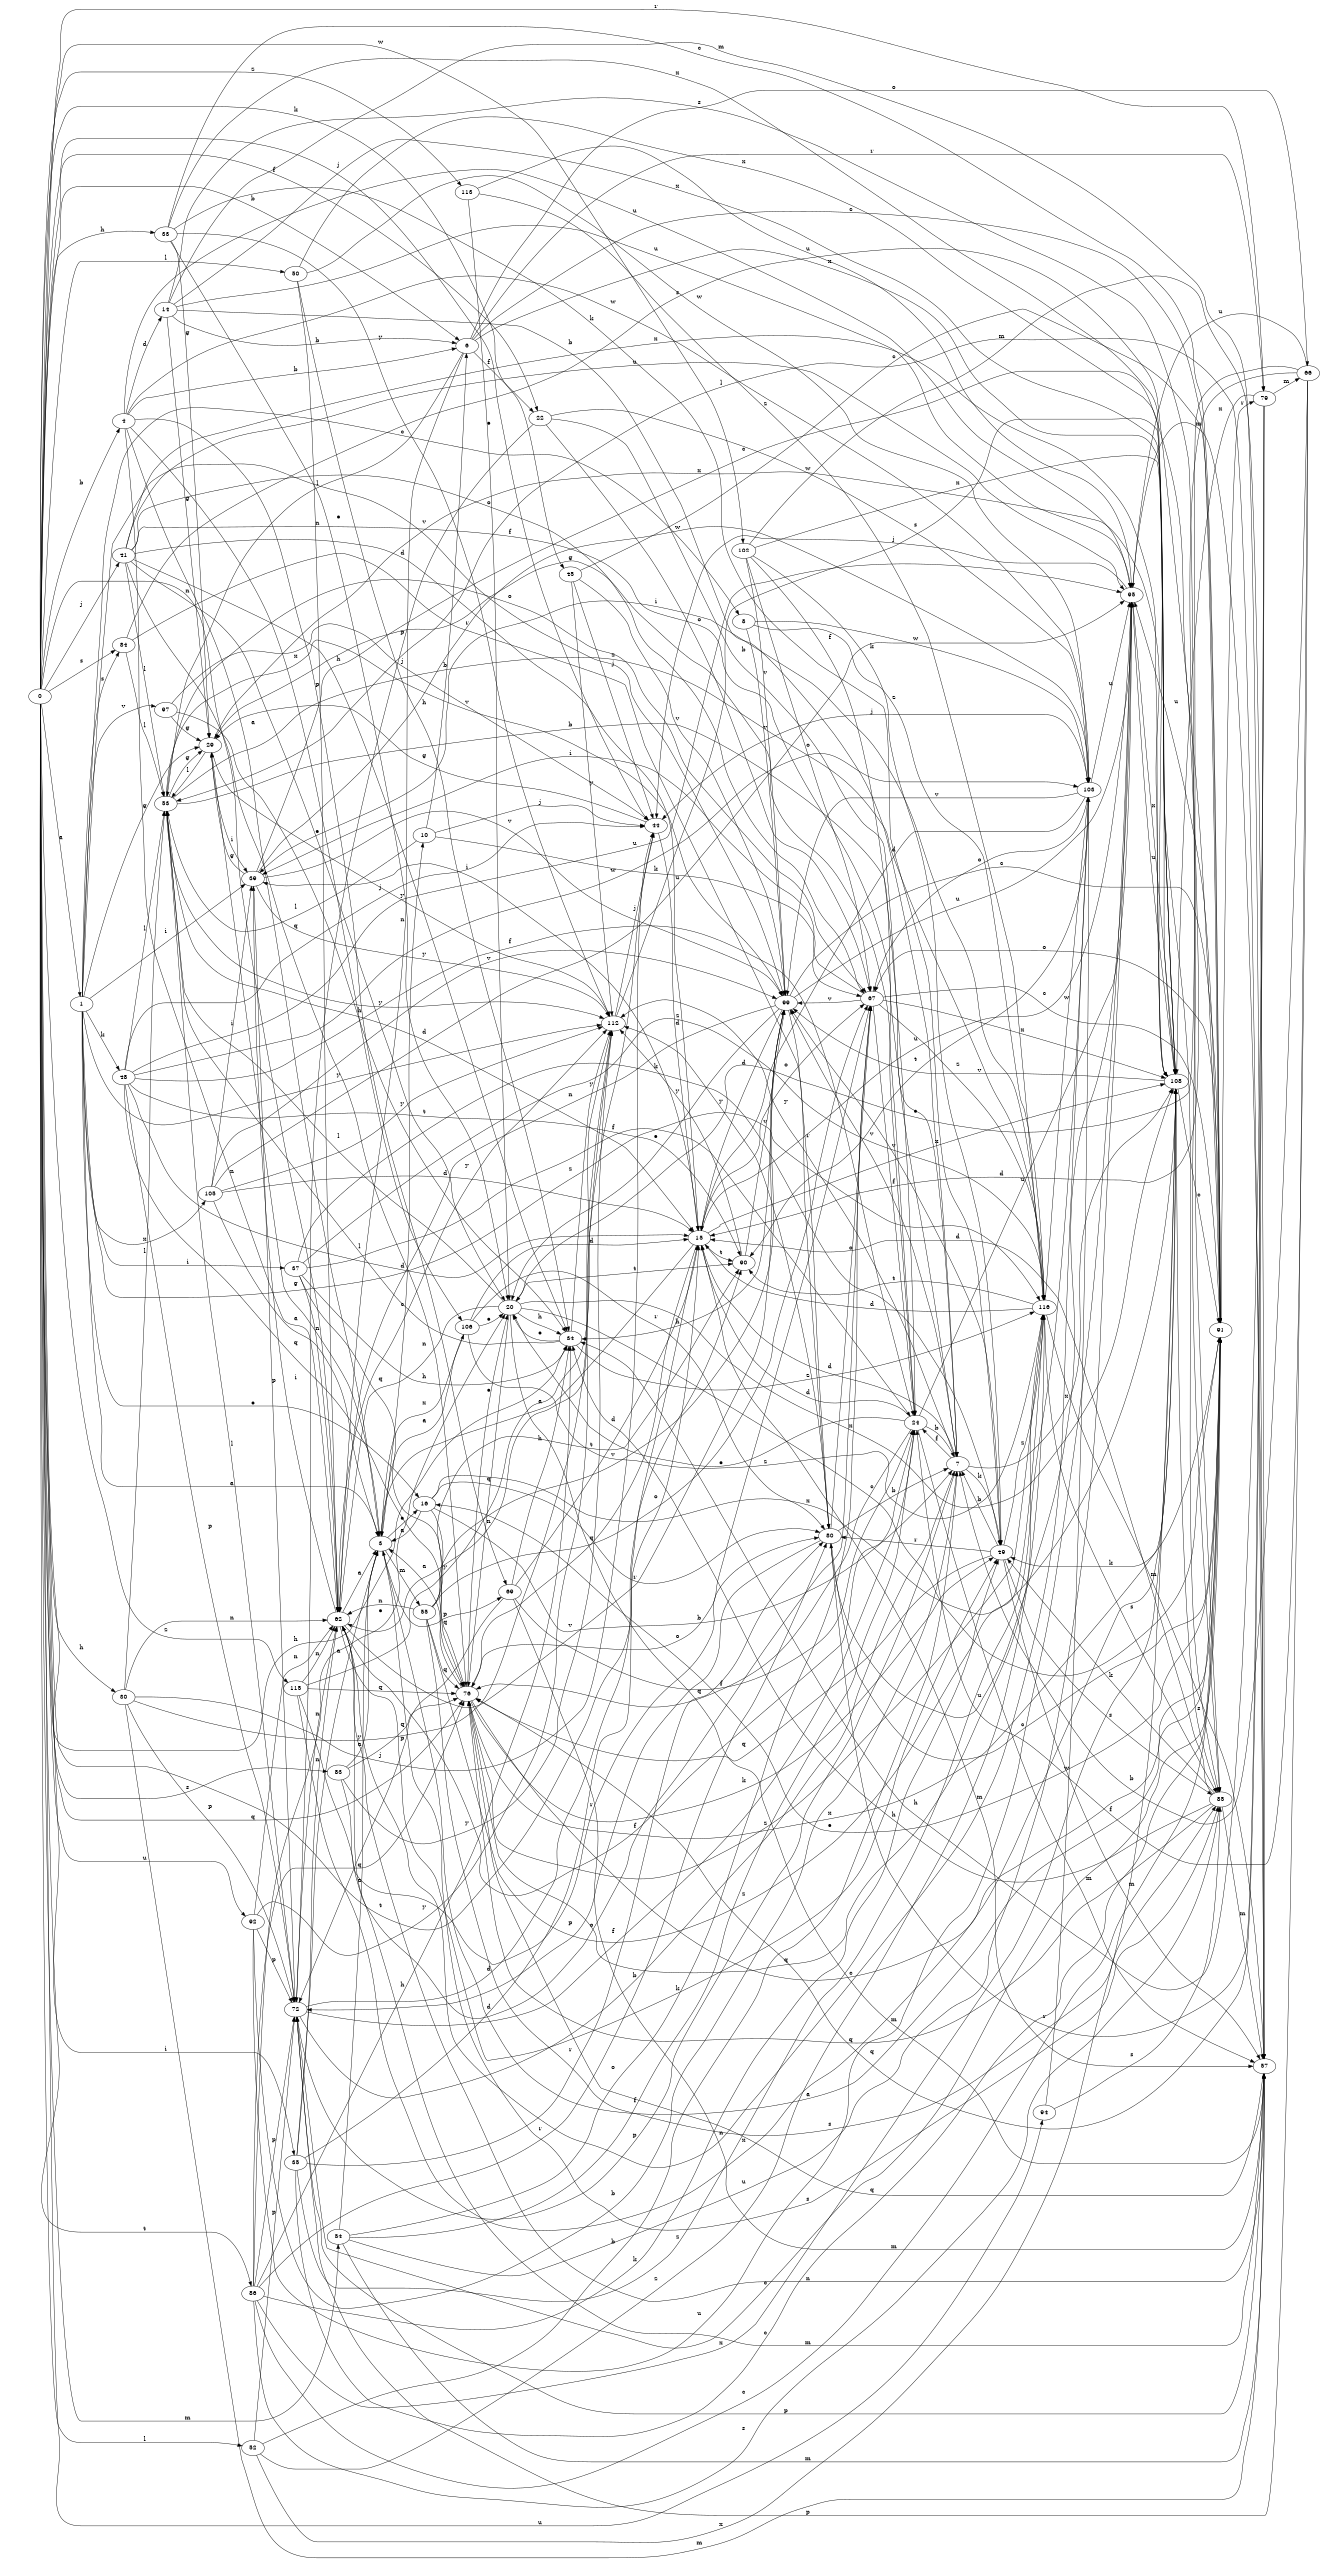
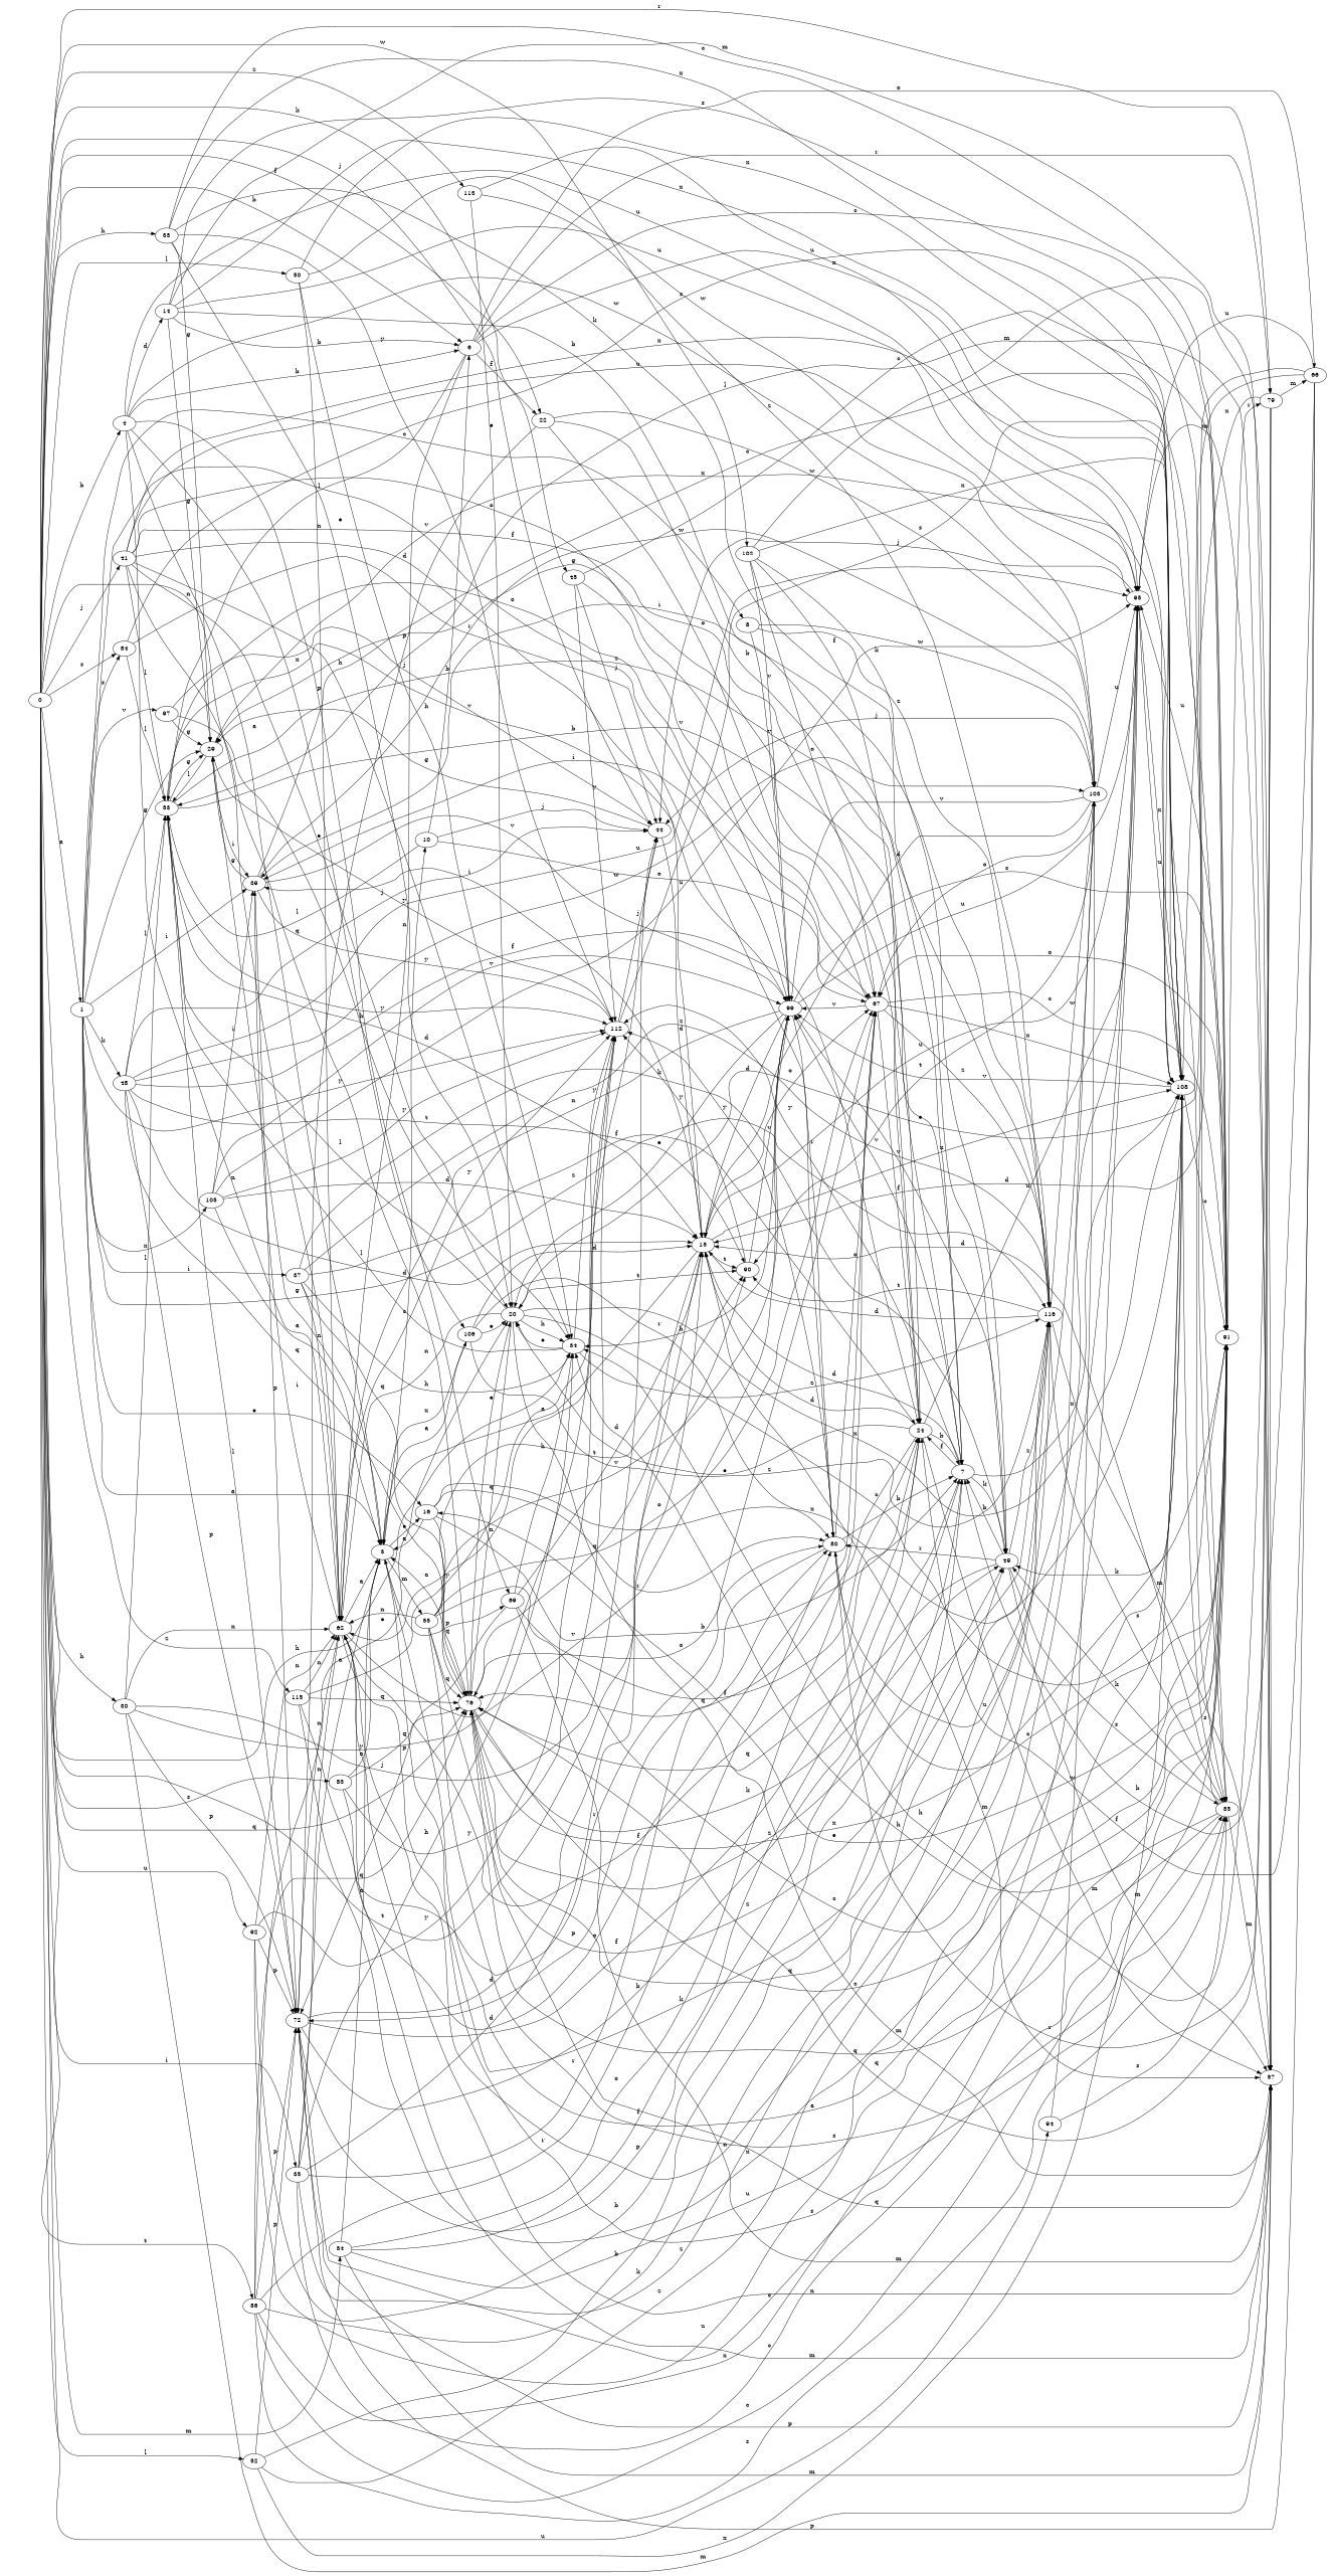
  strict digraph {
    rankdir=LR
    0
    1
    4
    6
    22
    30
    33
    34
    35
    41
    44
    45
    50
    52
    54
    62
    76
    79
    83
    84
    86
    90
    92
    94
    102
    113
    115
    3
    8
    n30 [label=16]
    29
    37
    39
    48
    97
    99
    105
    112
    116
    69
    106
    14
    95
    103
    n45 [label=91]
    53
    66
    108
    7
    72
    67
    57
    49
    20
    15
    80
    24
    85
    10
    55
    0 -> 1 [label=a]
    0 -> 4 [label=b]
    0 -> 6 [label=b]
    0 -> 22 [label=f]
    0 -> 30 [label=h]
    0 -> 33 [label=h]
    0 -> 34 [label=h]
    0 -> 35 [label=i]
    0 -> 41 [label=j]
    0 -> 44 [label=j]
    0 -> 45 [label=k]
    0 -> 50 [label=l]
    0 -> 52 [label=l]
    0 -> 54 [label=m]
    0 -> 62 [label=n]
    0 -> 76 [label=q]
    0 -> 79 [label=r]
    0 -> 83 [label=s]
    0 -> 84 [label=s]
    0 -> 86 [label=t]
    0 -> 90 [label=t]
    0 -> 92 [label=u]
    0 -> 94 [label=u]
    0 -> 102 [label=w]
    0 -> 113 [label=z]
    0 -> 115 [label=z]
    1 -> 84 [label=s]
    1 -> 3 [label=a]
    1 -> 8 [label=c]
    1 -> n30 [label=e]
    1 -> 29 [label=g]
    1 -> 37 [label=i]
    1 -> 39 [label=i]
    1 -> 48 [label=k]
    1 -> 97 [label=v]
    1 -> 99 [label=v]
    1 -> 105 [label=x]
    1 -> 112 [label=y]
    1 -> 116 [label=z]
    4 -> 6 [label=b]
    4 -> 62 [label=n]
    4 -> 3 [label=a]
    4 -> 69 [label=p]
    4 -> 106 [label=x]
    4 -> 14 [label=d]
    4 -> 95 [label=u]
    4 -> 103 [label=w]
    6 -> 22 [label=f]
    6 -> 62 [label=n]
    6 -> 79 [label=r]
    6 -> n45 [label=c]
    6 -> 53 [label=l]
    6 -> 66 [label=o]
    6 -> 108 [label=x]
    22 -> 103 [label=w]
    22 -> 7 [label=b]
    22 -> 72 [label=p]
    22 -> 67 [label=o]
    30 -> 44 [label=j]
    30 -> 62 [label=n]
    30 -> 112 [label=y]
    30 -> 53 [label=l]
    30 -> 72 [label=p]
    30 -> 57 [label=m]
    33 -> 29 [label=g]
    33 -> 112 [label=y]
    33 -> n45 [label=c]
    33 -> 108 [label=x]
    33 -> 49 [label=k]
    33 -> 20 [label=e]
    34 -> 112 [label=y]
    34 -> 116 [label=z]
    34 -> 53 [label=l]
    34 -> 20 [label=e]
    35 -> 62 [label=n]
    35 -> 3 [label=a]
    35 -> 116 [label=z]
    35 -> n45 [label=c]
    35 -> 15 [label=d]
    35 -> 80 [label=r]
    41 -> 34 [label=h]
    41 -> 76 [label=q]
    41 -> 95 [label=u]
    41 -> 53 [label=l]
    41 -> 108 [label=x]
    41 -> 67 [label=o]
    41 -> 20 [label=e]
    41 -> 15 [label=d]
    41 -> 24 [label=f]
    44 -> 62 [label=n]
    44 -> 29 [label=g]
    44 -> 15 [label=d]
    45 -> 44 [label=j]
    45 -> 99 [label=v]
    45 -> 112 [label=y]
    45 -> n45 [label=c]
    50 -> 34 [label=h]
    50 -> 62 [label=n]
    50 -> 103 [label=w]
    50 -> 108 [label=x]
    52 -> 116 [label=z]
    52 -> 108 [label=x]
    52 -> 7 [label=b]
    52 -> 72 [label=p]
    54 -> 3 [label=a]
    54 -> 95 [label=u]
    54 -> 67 [label=o]
    54 -> 57 [label=m]
    54 -> 24 [label=f]
    62 -> 3 [label=a]
    62 -> 39 [label=i]
    62 -> 99 [label=v]
    62 -> 112 [label=y]
    62 -> 57 [label=m]
    62 -> 49 [label=k]
    62 -> 24 [label=f]
    76 -> 3 [label=a]
    76 -> 116 [label=z]
    76 -> n45 [label=c]
    76 -> 108 [label=x]
    76 -> 67 [label=o]
    76 -> 49 [label=k]
    76 -> 20 [label=e]
    79 -> 34 [label=h]
    79 -> 76 [label=q]
    79 -> 66 [label=m]
    79 -> 108 [label=x]
    79 -> 80 [label=r]
    83 -> 76 [label=q]
    83 -> 3 [label=a]
    83 -> 112 [label=y]
    83 -> 80 [label=r]
    84 -> 53 [label=l]
    84 -> 80 [label=r]
    84 -> 85 [label=s]
-   86 -> 34 [label=h]
+   35 -> 34 [label=h]
    86 -> 76 [label=q]
    86 -> n45 [label=c]
    86 -> 108 [label=x]
    86 -> 72 [label=p]
    86 -> 49 [label=k]
    86 -> 20 [label=e]
    86 -> 80 [label=r]
    86 -> 85 [label=s]
    90 -> 99 [label=v]
    90 -> 112 [label=y]
    92 -> 62 [label=n]
    92 -> 112 [label=y]
    92 -> 95 [label=u]
    92 -> 7 [label=b]
    92 -> 72 [label=p]
    94 -> 103 [label=w]
    94 -> 85 [label=s]
    102 -> 99 [label=v]
    102 -> 108 [label=x]
    102 -> 67 [label=o]
    102 -> 57 [label=m]
    102 -> 49 [label=k]
    102 -> 24 [label=f]
    113 -> 116 [label=z]
    113 -> 95 [label=u]
    113 -> 20 [label=e]
    115 -> 62 [label=n]
    115 -> 76 [label=q]
    115 -> 112 [label=y]
    115 -> 108 [label=x]
    115 -> 67 [label=o]
    3 -> n30 [label=e]
    3 -> 29 [label=g]
    3 -> 69 [label=p]
    3 -> 106 [label=x]
    3 -> 85 [label=s]
    3 -> 10 [label=c]
    3 -> 55 [label=m]
    8 -> 99 [label=v]
    8 -> 116 [label=z]
    8 -> 103 [label=w]
    n30 -> 76 [label=q]
    n30 -> 3 [label=a]
    n30 -> 108 [label=x]
    n30 -> 7 [label=b]
    n30 -> 80 [label=r]
    29 -> 39 [label=i]
    29 -> 112 [label=y]
    29 -> 53 [label=l]
    29 -> 108 [label=x]
    37 -> 34 [label=h]
    37 -> 62 [label=n]
    37 -> 76 [label=q]
    37 -> 116 [label=z]
    37 -> 49 [label=k]
    37 -> 24 [label=f]
    39 -> 29 [label=g]
    39 -> 99 [label=v]
    39 -> 112 [label=y]
    39 -> 103 [label=w]
    39 -> n45 [label=c]
    39 -> 72 [label=p]
    48 -> 44 [label=j]
    48 -> 76 [label=q]
    48 -> 90 [label=t]
    48 -> 95 [label=u]
    48 -> 103 [label=w]
    48 -> 53 [label=l]
    48 -> 72 [label=p]
    48 -> 15 [label=d]
    48 -> 24 [label=f]
    97 -> 34 [label=h]
    97 -> 44 [label=j]
    97 -> 29 [label=g]
    99 -> 34 [label=h]
    99 -> 62 [label=n]
    99 -> 95 [label=u]
    99 -> n45 [label=c]
    99 -> 20 [label=e]
    99 -> 15 [label=d]
    99 -> 80 [label=r]
    105 -> 3 [label=a]
    105 -> 39 [label=i]
    105 -> 99 [label=v]
    105 -> 112 [label=y]
    105 -> 95 [label=u]
    105 -> 15 [label=d]
    112 -> 44 [label=j]
    112 -> 85 [label=s]
    116 -> 90 [label=t]
    116 -> 39 [label=i]
    116 -> 103 [label=w]
    116 -> 57 [label=m]
    116 -> 15 [label=d]
    116 -> 85 [label=s]
    69 -> 34 [label=h]
    69 -> 72 [label=p]
    69 -> 57 [label=m]
    69 -> 15 [label=d]
    69 -> 24 [label=f]
    106 -> 3 [label=a]
    106 -> 116 [label=z]
    106 -> 20 [label=e]
    106 -> 15 [label=d]
    106 -> 80 [label=r]
    14 -> 6 [label=b]
    14 -> 29 [label=g]
    14 -> 95 [label=u]
    14 -> 108 [label=x]
    14 -> 7 [label=b]
    14 -> 57 [label=m]
    14 -> 85 [label=s]
    95 -> 44 [label=j]
    95 -> 108 [label=x]
    95 -> 57 [label=m]
    103 -> 44 [label=j]
    103 -> 62 [label=n]
    103 -> 76 [label=q]
    103 -> 90 [label=t]
    103 -> 99 [label=v]
    103 -> 95 [label=u]
    103 -> 67 [label=o]
    103 -> 15 [label=d]
    n45 -> 79 [label=r]
    n45 -> 3 [label=a]
    n45 -> n30 [label=e]
    n45 -> 95 [label=u]
    n45 -> 67 [label=o]
    n45 -> 49 [label=k]
    53 -> 29 [label=g]
    53 -> 99 [label=v]
    53 -> 112 [label=y]
    53 -> 116 [label=z]
    53 -> 7 [label=b]
    53 -> 67 [label=o]
    53 -> 15 [label=d]
    66 -> 95 [label=u]
    66 -> 7 [label=b]
    66 -> 72 [label=p]
    66 -> 20 [label=e]
    66 -> 15 [label=d]
    66 -> 24 [label=f]
    108 -> 99 [label=v]
    108 -> 95 [label=u]
    108 -> n45 [label=c]
    108 -> 85 [label=s]
    7 -> 99 [label=v]
    7 -> 112 [label=y]
    7 -> 108 [label=x]
    7 -> 72 [label=p]
    7 -> 49 [label=k]
    7 -> 15 [label=d]
    7 -> 24 [label=f]
    72 -> 62 [label=n]
    72 -> n45 [label=c]
    72 -> 53 [label=l]
    72 -> 7 [label=b]
    72 -> 15 [label=d]
    72 -> 24 [label=f]
    67 -> 39 [label=i]
    67 -> 99 [label=v]
    67 -> 116 [label=z]
    67 -> n45 [label=c]
    67 -> 108 [label=x]
    67 -> 24 [label=f]
    57 -> 62 [label=n]
    57 -> 76 [label=q]
    57 -> 53 [label=l]
    57 -> 72 [label=p]
    49 -> 76 [label=q]
    49 -> 99 [label=v]
    49 -> 116 [label=z]
    49 -> 7 [label=b]
    49 -> 57 [label=m]
    49 -> 80 [label=r]
    49 -> 85 [label=s]
    20 -> 34 [label=h]
    20 -> 62 [label=n]
    20 -> 76 [label=q]
    20 -> 90 [label=t]
    20 -> n45 [label=c]
    20 -> 53 [label=l]
    20 -> 108 [label=x]
    20 -> 57 [label=m]
    15 -> 76 [label=q]
    15 -> 90 [label=t]
    15 -> 3 [label=a]
    15 -> 39 [label=i]
    15 -> 95 [label=u]
    15 -> 108 [label=x]
    15 -> 67 [label=o]
    15 -> 57 [label=m]
    80 -> 112 [label=y]
    80 -> 95 [label=u]
    80 -> n45 [label=c]
    80 -> 7 [label=b]
    80 -> 72 [label=p]
    80 -> 67 [label=o]
    24 -> 76 [label=q]
    24 -> 29 [label=g]
    24 -> 95 [label=u]
    24 -> 7 [label=b]
    24 -> 57 [label=m]
    24 -> 20 [label=e]
    24 -> 15 [label=d]
    85 -> 34 [label=h]
    85 -> 76 [label=q]
    85 -> 57 [label=m]
    85 -> 49 [label=k]
    85 -> 15 [label=d]
    10 -> 6 [label=b]
    10 -> 44 [label=j]
    10 -> 53 [label=l]
-   10 -> 67 [label=k]
+   10 -> 67 [label=o]
    55 -> 62 [label=n]
    55 -> 76 [label=q]
    55 -> 90 [label=t]
    55 -> 99 [label=v]
    55 -> 116 [label=z]
+   55 -> n45 [label=c]
    55 -> 67 [label=o]
    55 -> 85 [label=s]
  }
